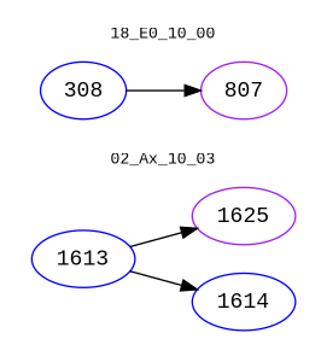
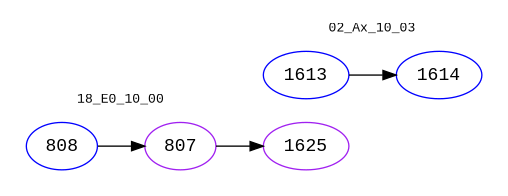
  digraph {
    fontname="Liberation Mono"
    rankdir=LR
    node [color=blue fontname="Liberation Mono"]
    edge [color=black fontname="Liberation Mono"]
    n1 [label=1613]
    n2 [label=1614]
    n3 [color=purple label=1625]
-   n4 [label=308]
+   n4 [label=808]
    n5 [color=purple label=807]
    subgraph cluster_1 {
      color=white
      fontsize=10
      label="02_Ax_10_03"
      n1
      n2
      n3
    }
    subgraph cluster_2 {
      color=white
      fontsize=10
      label="18_E0_10_00"
      n4
      n5
    }
    n1 -> n2
-   n1 -> n3
+   n5 -> n3
    n4 -> n5
  }
